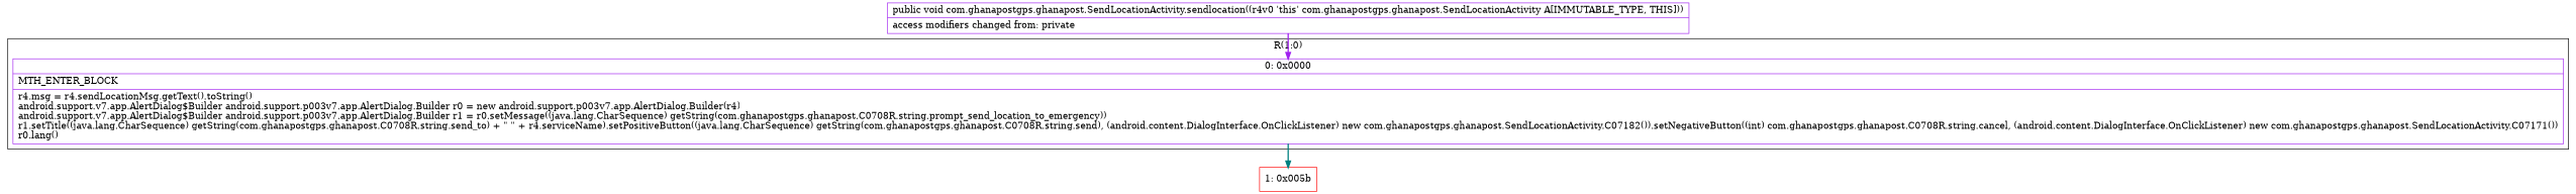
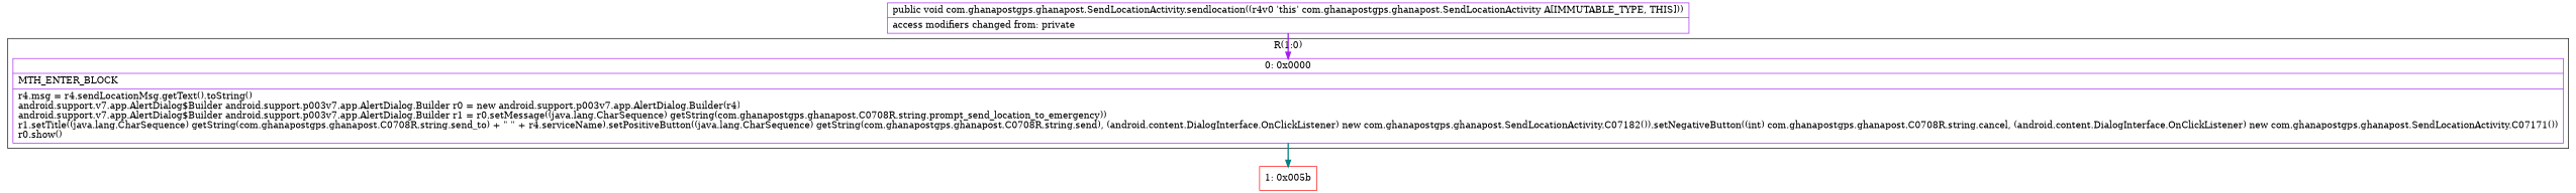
  digraph {
    node [color=purple shape=record]
    edge [style=bold]
-   n1 [label="{0\:\ 0x0000|MTH_ENTER_BLOCK\l|r4.msg = r4.sendLocationMsg.getText().toString()\landroid.support.v7.app.AlertDialog$Builder android.support.p003v7.app.AlertDialog.Builder r0 = new android.support.p003v7.app.AlertDialog.Builder(r4)\landroid.support.v7.app.AlertDialog$Builder android.support.p003v7.app.AlertDialog.Builder r1 = r0.setMessage((java.lang.CharSequence) getString(com.ghanapostgps.ghanapost.C0708R.string.prompt_send_location_to_emergency))\lr1.setTitle((java.lang.CharSequence) getString(com.ghanapostgps.ghanapost.C0708R.string.send_to) + \" \" + r4.serviceName).setPositiveButton((java.lang.CharSequence) getString(com.ghanapostgps.ghanapost.C0708R.string.send), (android.content.DialogInterface.OnClickListener) new com.ghanapostgps.ghanapost.SendLocationActivity.C07182()).setNegativeButton((int) com.ghanapostgps.ghanapost.C0708R.string.cancel, (android.content.DialogInterface.OnClickListener) new com.ghanapostgps.ghanapost.SendLocationActivity.C07171())\lr0.lang()\l}"]
+   n1 [label="{0\:\ 0x0000|MTH_ENTER_BLOCK\l|r4.msg = r4.sendLocationMsg.getText().toString()\landroid.support.v7.app.AlertDialog$Builder android.support.p003v7.app.AlertDialog.Builder r0 = new android.support.p003v7.app.AlertDialog.Builder(r4)\landroid.support.v7.app.AlertDialog$Builder android.support.p003v7.app.AlertDialog.Builder r1 = r0.setMessage((java.lang.CharSequence) getString(com.ghanapostgps.ghanapost.C0708R.string.prompt_send_location_to_emergency))\lr1.setTitle((java.lang.CharSequence) getString(com.ghanapostgps.ghanapost.C0708R.string.send_to) + \" \" + r4.serviceName).setPositiveButton((java.lang.CharSequence) getString(com.ghanapostgps.ghanapost.C0708R.string.send), (android.content.DialogInterface.OnClickListener) new com.ghanapostgps.ghanapost.SendLocationActivity.C07182()).setNegativeButton((int) com.ghanapostgps.ghanapost.C0708R.string.cancel, (android.content.DialogInterface.OnClickListener) new com.ghanapostgps.ghanapost.SendLocationActivity.C07171())\lr0.show()\l}"]
    n2 [color=red label="{1\:\ 0x005b}"]
    n3 [label="{public void com.ghanapostgps.ghanapost.SendLocationActivity.sendlocation((r4v0 'this' com.ghanapostgps.ghanapost.SendLocationActivity A[IMMUTABLE_TYPE, THIS]))  | access modifiers changed from: private\l}"]
    subgraph cluster_1 {
      label="R(1:0)"
      n1
    }
    n1 -> n2 [color=teal]
    n3 -> n1 [color=purple]
  }
